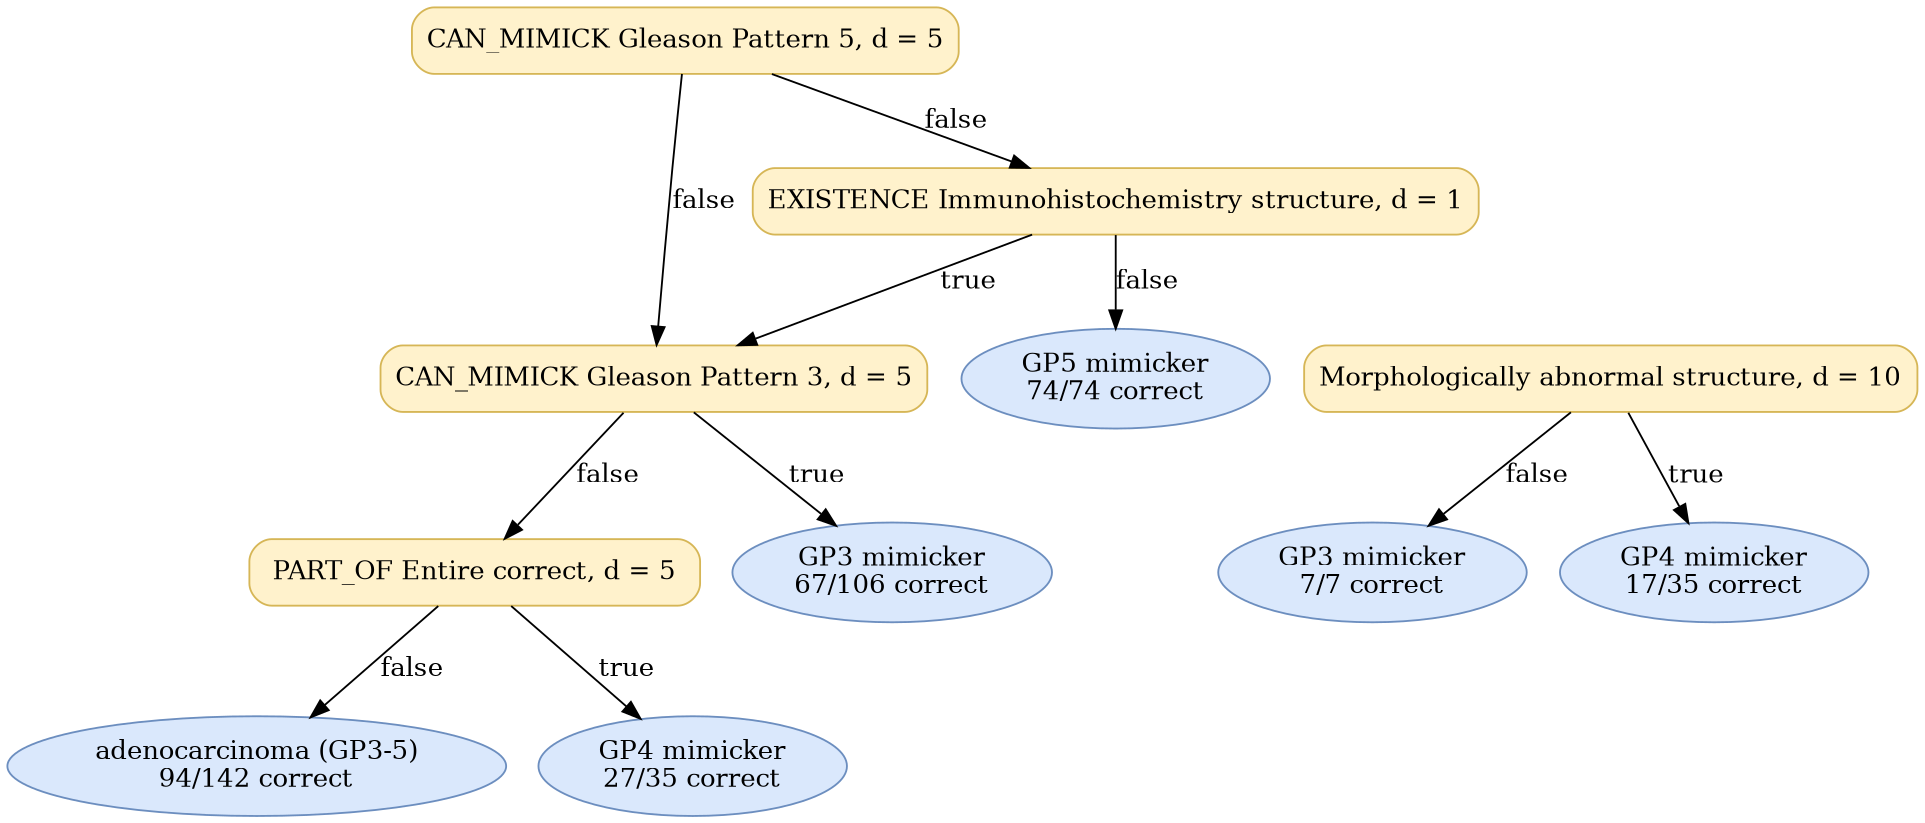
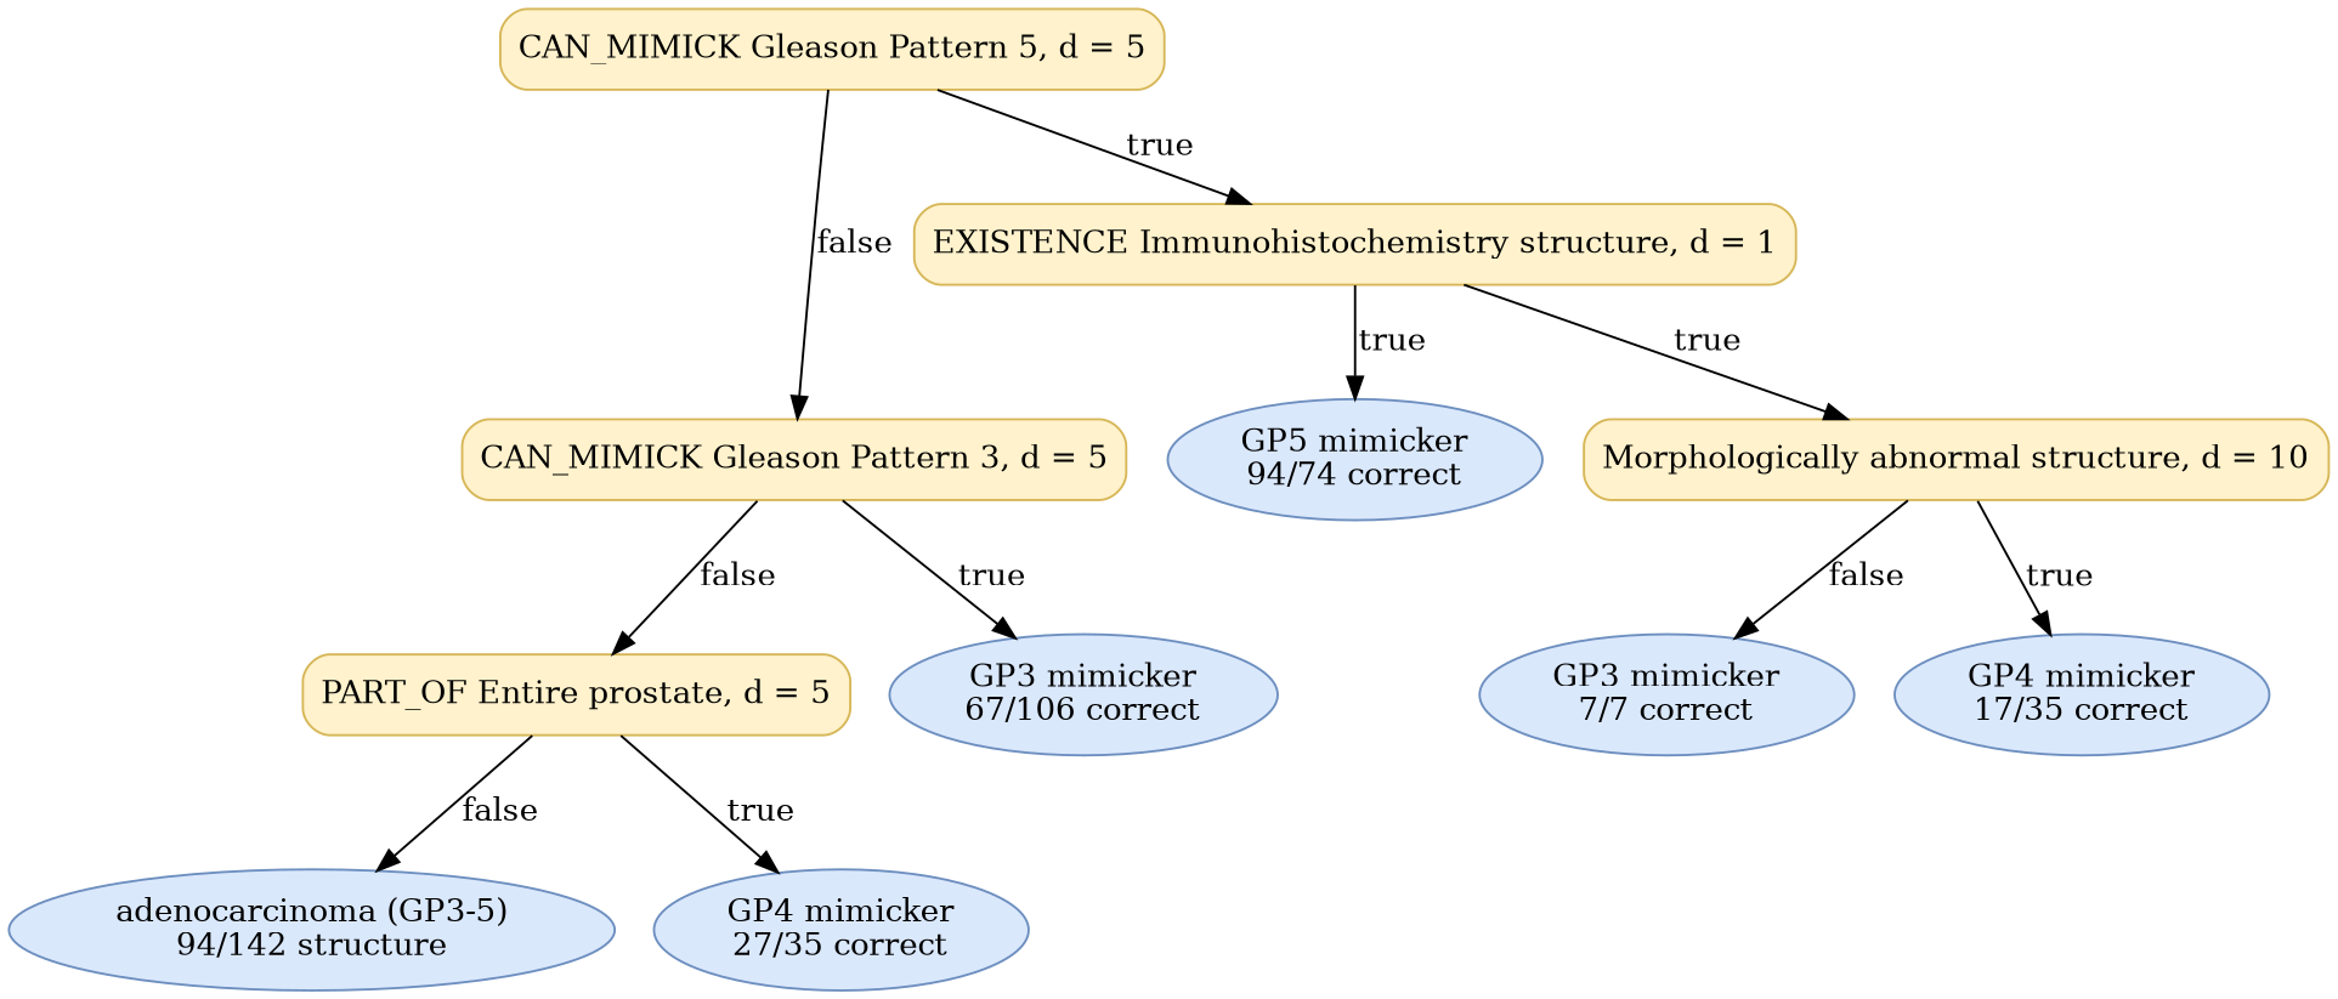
  digraph {
    fontname="Times-Roman"
    node [color="#6C8EBF" fillcolor="#DAE8FC" fontname="Times-Roman" shape=ellipse style="rounded,filled"]
    n1 [color="#D6B656" fillcolor="#FFF2CC" label="CAN_MIMICK Gleason Pattern 5, d = 5" shape=box]
    n2 [color="#D6B656" fillcolor="#FFF2CC" label="CAN_MIMICK Gleason Pattern 3, d = 5" shape=box]
    n3 [color="#D6B656" fillcolor="#FFF2CC" label="EXISTENCE Immunohistochemistry structure, d = 1" shape=box]
-   n4 [color="#D6B656" fillcolor="#FFF2CC" label="PART_OF Entire correct, d = 5" shape=box]
+   n4 [color="#D6B656" fillcolor="#FFF2CC" label="PART_OF Entire prostate, d = 5" shape=box]
    n5 [label=<GP3 mimicker<br/>67/106 correct>]
-   n6 [label=<GP5 mimicker<br/>74/74 correct>]
+   n6 [label=<GP5 mimicker<br/>94/74 correct>]
    n7 [color="#D6B656" fillcolor="#FFF2CC" label="Morphologically abnormal structure, d = 10" shape=box]
-   n8 [label=<adenocarcinoma (GP3-5)<br/>94/142 correct>]
+   n8 [label=<adenocarcinoma (GP3-5)<br/>94/142 structure>]
    n9 [label=<GP4 mimicker<br/>27/35 correct>]
    n10 [label=<GP3 mimicker<br/>7/7 correct>]
    n11 [label=<GP4 mimicker<br/>17/35 correct>]
    n1 -> n2 [label=false]
-   n1 -> n3 [label=false]
+   n1 -> n3 [label=true]
    n2 -> n4 [label=false]
    n2 -> n5 [label=true]
-   n3 -> n6 [label=false]
-   n3 -> n2 [label=true]
+   n3 -> n6 [label=true]
+   n3 -> n7 [label=true]
    n4 -> n8 [label=false]
    n4 -> n9 [label=true]
    n7 -> n10 [label=false]
    n7 -> n11 [label=true]
  }
